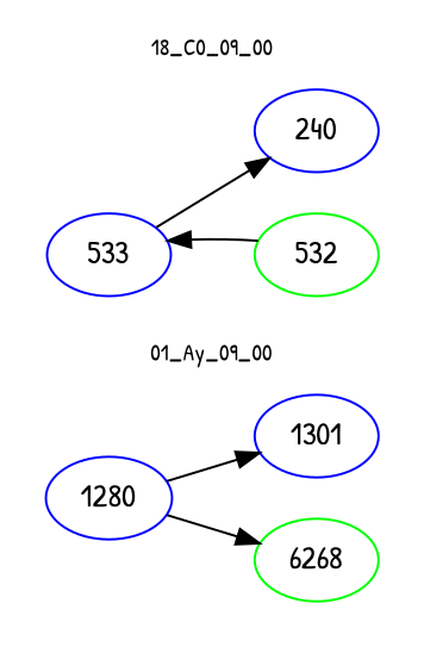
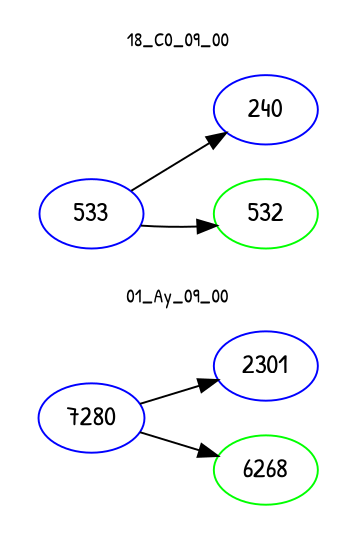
  digraph {
    fontname="Patrick Hand"
    rankdir=LR
    node [color=blue fontname="Patrick Hand"]
    edge [color=black fontname="Patrick Hand"]
-   n1 [label=1280]
+   n1 [label=7280]
    n2 [color=green label=6268]
-   n3 [label=1301]
+   n3 [label=2301]
    n4 [label=533]
    n5 [color=green label=532]
    n6 [label=240]
    subgraph cluster_1 {
      color=white
      fontsize=10
      label="01_Ay_09_00"
      n1
      n2
      n3
    }
    subgraph cluster_2 {
      color=white
      fontsize=10
      label="18_C0_09_00"
      n4
      n5
      n6
    }
    n1 -> n2
    n1 -> n3
-   n5 -> n4
+   n4 -> n5
    n4 -> n6
  }
